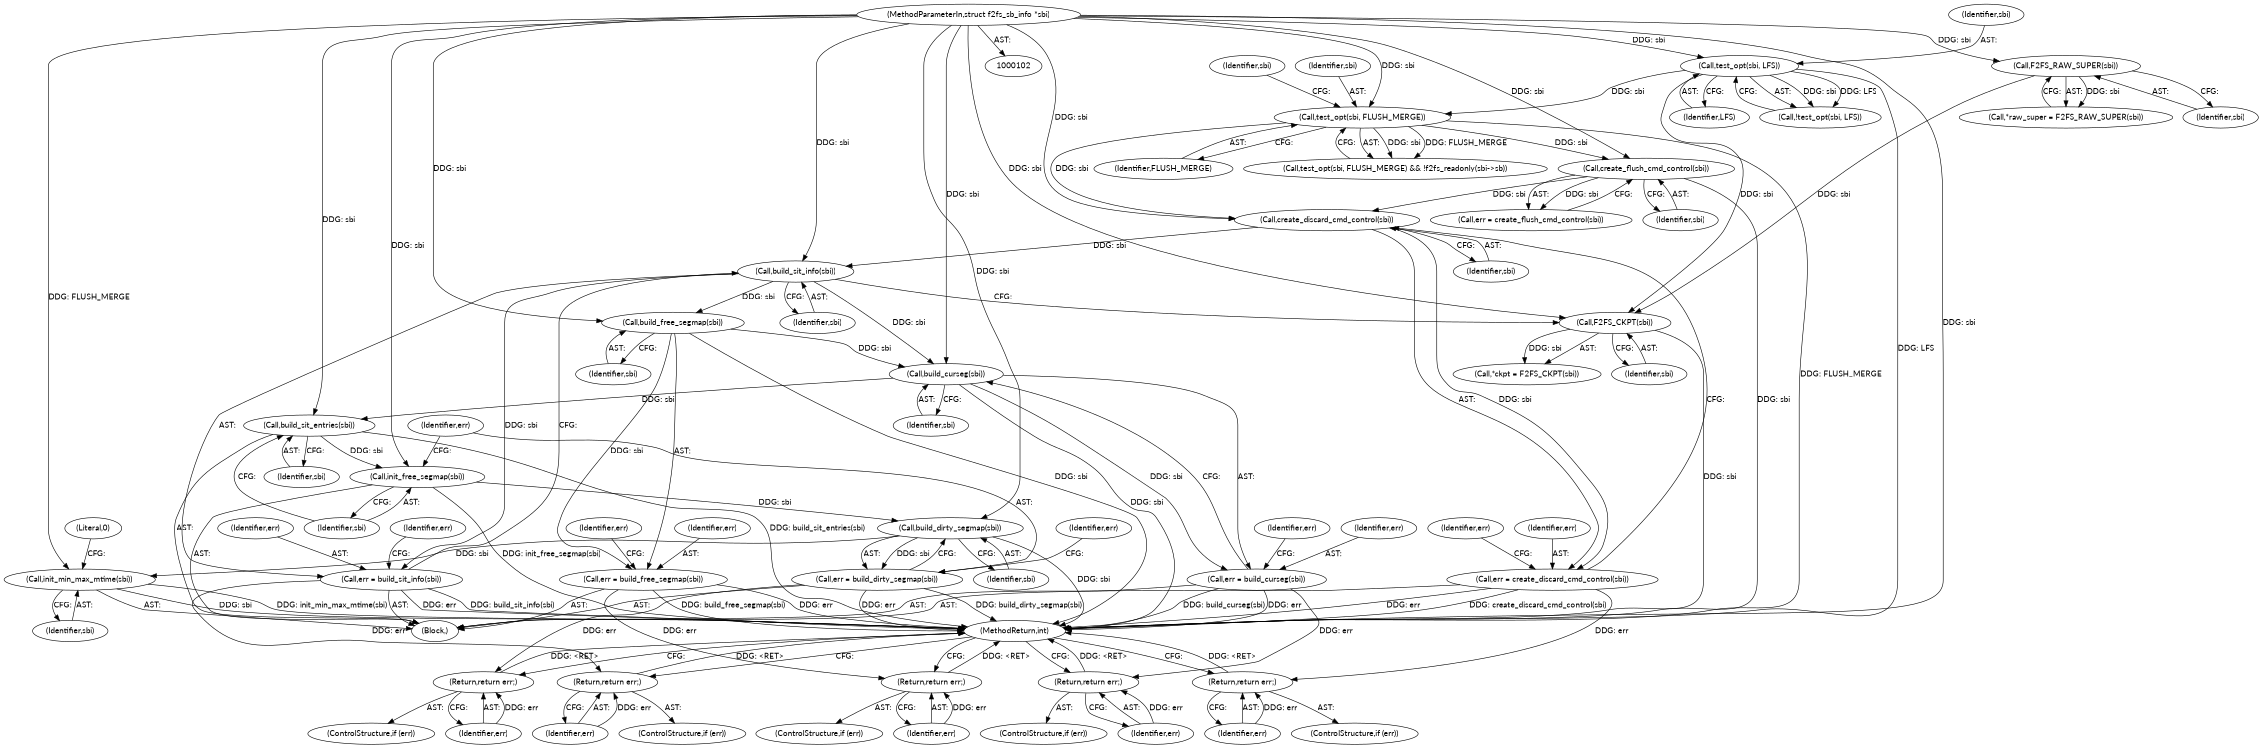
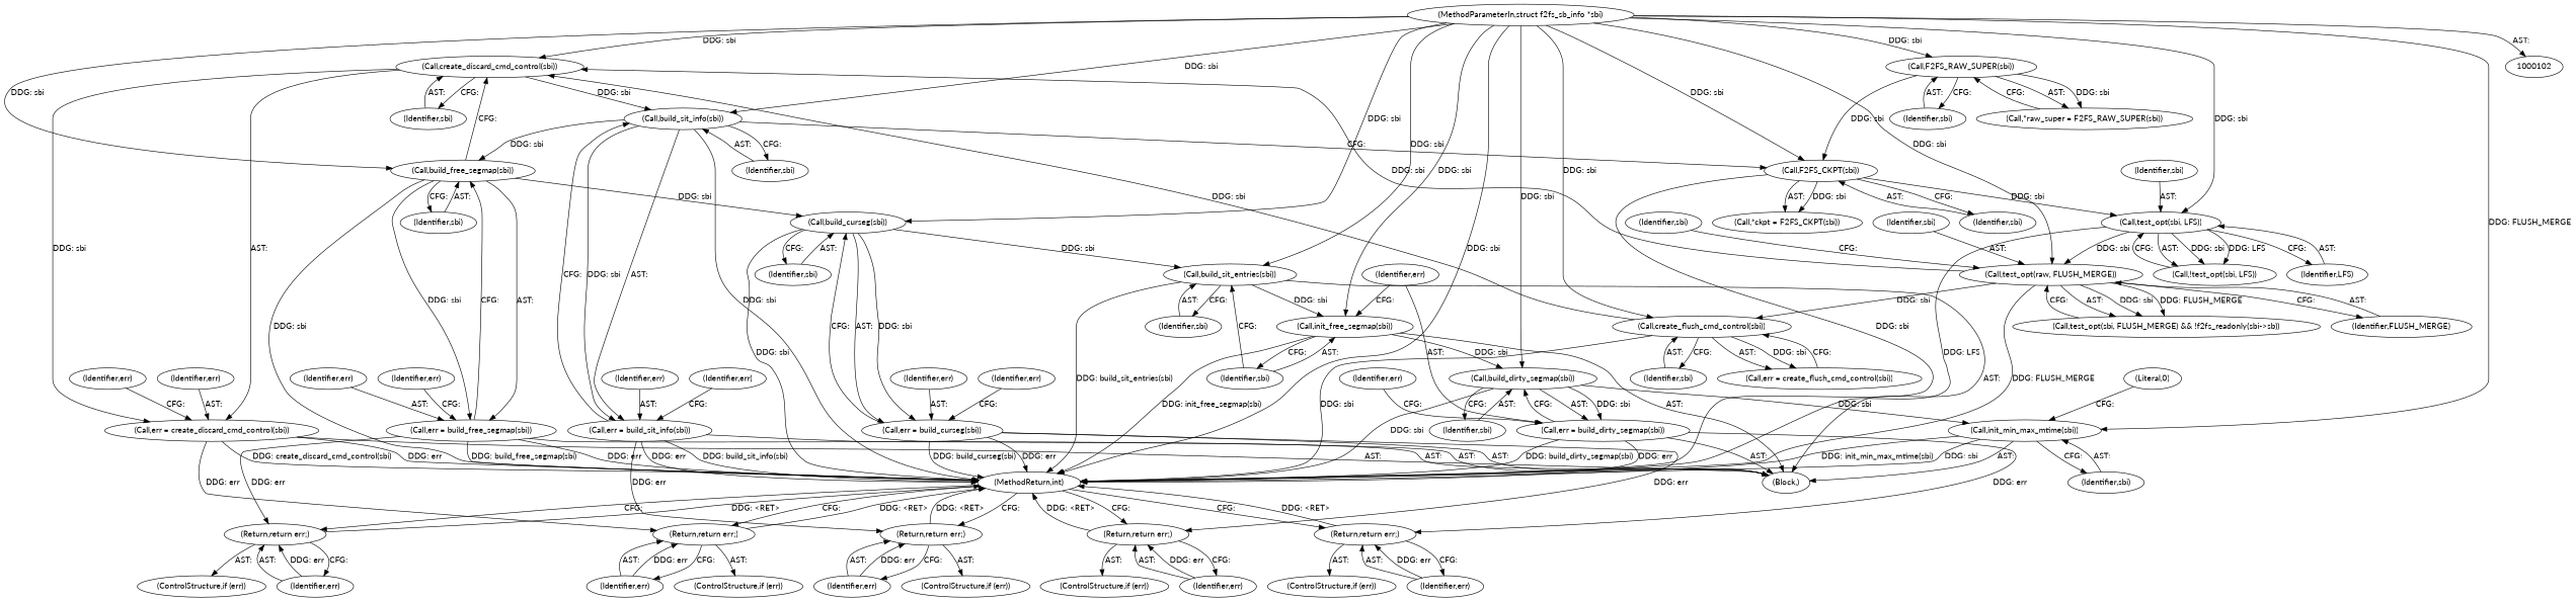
  digraph {
    fontname=Lato
    node [fontname=Lato]
    edge [fontname=Lato]
    n1 [label="(Call,create_discard_cmd_control(sbi))"]
    n2 [label="(Call,err = create_discard_cmd_control(sbi))"]
    n3 [label="(Call,build_sit_info(sbi))"]
    n4 [label="(Identifier,sbi)"]
    n5 [label="(MethodReturn,int)"]
    n6 [label="(Return,return err;)"]
    n7 [label="(Block,)"]
    n8 [label="(Call,F2FS_CKPT(sbi))"]
    n9 [label="(Call,build_free_segmap(sbi))"]
    n10 [label="(Call,err = build_sit_info(sbi))"]
    n11 [label="(Identifier,sbi)"]
    n12 [label="(Return,return err;)"]
    n13 [label="(Return,return err;)"]
    n14 [label="(Return,return err;)"]
    n15 [label="(Return,return err;)"]
    n16 [label="(Call,create_flush_cmd_control(sbi))"]
    n17 [label="(Call,err = create_flush_cmd_control(sbi))"]
    n18 [label="(Identifier,sbi)"]
-   n19 [label="(Call,test_opt(sbi, FLUSH_MERGE))"]
+   n19 [label="(Call,test_opt(raw, FLUSH_MERGE))"]
    n20 [label="(Call,test_opt(sbi, FLUSH_MERGE) && !f2fs_readonly(sbi->sb))"]
    n21 [label="(Identifier,FLUSH_MERGE)"]
    n22 [label="(Call,test_opt(sbi, LFS))"]
    n23 [label="(Call,!test_opt(sbi, LFS))"]
    n24 [label="(Identifier,LFS)"]
    n25 [label="(Identifier,sbi)"]
    n26 [label="(Call,*ckpt = F2FS_CKPT(sbi))"]
    n27 [label="(Call,F2FS_RAW_SUPER(sbi))"]
    n28 [label="(Identifier,sbi)"]
    n29 [label="(Call,*raw_super = F2FS_RAW_SUPER(sbi))"]
    n30 [label="(MethodParameterIn,struct f2fs_sb_info *sbi)"]
    n31 [label="(Call,build_curseg(sbi))"]
    n32 [label="(Call,build_sit_entries(sbi))"]
    n33 [label="(Call,init_free_segmap(sbi))"]
    n34 [label="(Call,build_dirty_segmap(sbi))"]
    n35 [label="(Call,init_min_max_mtime(sbi))"]
    1000102
    n37 [label="(Call,err = build_free_segmap(sbi))"]
    n38 [label="(Identifier,sbi)"]
    n39 [label="(Call,err = build_curseg(sbi))"]
    n40 [label="(Identifier,sbi)"]
    n41 [label="(Identifier,sbi)"]
    n42 [label="(Identifier,sbi)"]
    n43 [label="(Call,err = build_dirty_segmap(sbi))"]
    n44 [label="(Identifier,sbi)"]
    n45 [label="(Identifier,sbi)"]
    n46 [label="(Identifier,err)"]
    n47 [label="(ControlStructure,if (err))"]
    n48 [label="(Identifier,err)"]
    n49 [label="(ControlStructure,if (err))"]
    n50 [label="(ControlStructure,if (err))"]
    n51 [label="(Identifier,err)"]
    n52 [label="(ControlStructure,if (err))"]
    n53 [label="(Identifier,err)"]
    n54 [label="(ControlStructure,if (err))"]
    n55 [label="(Identifier,err)"]
    n56 [label="(Identifier,sbi)"]
    n57 [label="(Identifier,err)"]
    n58 [label="(Identifier,err)"]
    n59 [label="(Identifier,err)"]
    n60 [label="(Identifier,err)"]
    n61 [label="(Identifier,err)"]
    n62 [label="(Identifier,sbi)"]
    n63 [label="(Identifier,err)"]
    n64 [label="(Identifier,err)"]
    n65 [label="(Literal,0)"]
    n66 [label="(Identifier,sbi)"]
    n67 [label="(Identifier,err)"]
    n68 [label="(Identifier,err)"]
    n69 [label="(Identifier,err)"]
    n1 -> n2 [label="AST: "]
    n1 -> n2 [label="DDG: sbi"]
    n1 -> n3 [label="DDG: sbi"]
    n1 -> n4 [label="CFG: "]
-   n2 -> n1 [label="CFG: "]
+   n9 -> n1 [label="CFG: "]
    n2 -> n5 [label="DDG: err"]
    n2 -> n5 [label="DDG: create_discard_cmd_control(sbi)"]
    n2 -> n6 [label="DDG: err"]
    n2 -> n7 [label="AST: "]
-   n3 -> n31 [label="DDG: sbi"]
+   n3 -> n5 [label="DDG: sbi"]
    n3 -> n8 [label="CFG: "]
    n3 -> n9 [label="DDG: sbi"]
    n3 -> n10 [label="AST: "]
    n3 -> n10 [label="DDG: sbi"]
    n3 -> n11 [label="CFG: "]
    n4 -> n1 [label="AST: "]
    n5 -> n6 [label="CFG: "]
    n5 -> n12 [label="CFG: "]
    n5 -> n13 [label="CFG: "]
    n5 -> n14 [label="CFG: "]
    n5 -> n15 [label="CFG: "]
    n6 -> n5 [label="DDG: <RET>"]
    n6 -> n46 [label="CFG: "]
    n6 -> n47 [label="AST: "]
    n8 -> n5 [label="DDG: sbi"]
-   n22 -> n8 [label="DDG: sbi"]
+   n8 -> n22 [label="DDG: sbi"]
    n8 -> n25 [label="CFG: "]
    n8 -> n26 [label="AST: "]
    n8 -> n26 [label="DDG: sbi"]
    n9 -> n5 [label="DDG: sbi"]
    n9 -> n31 [label="DDG: sbi"]
    n9 -> n37 [label="AST: "]
    n9 -> n37 [label="DDG: sbi"]
    n9 -> n38 [label="CFG: "]
    n10 -> n3 [label="CFG: "]
    n10 -> n5 [label="DDG: build_sit_info(sbi)"]
    n10 -> n5 [label="DDG: err"]
    n10 -> n7 [label="AST: "]
    n10 -> n12 [label="DDG: err"]
    n11 -> n3 [label="AST: "]
    n12 -> n5 [label="DDG: <RET>"]
    n12 -> n48 [label="CFG: "]
    n12 -> n49 [label="AST: "]
    n13 -> n5 [label="DDG: <RET>"]
    n13 -> n50 [label="AST: "]
    n13 -> n51 [label="CFG: "]
    n14 -> n5 [label="DDG: <RET>"]
    n14 -> n52 [label="AST: "]
    n14 -> n53 [label="CFG: "]
    n15 -> n5 [label="DDG: <RET>"]
    n15 -> n54 [label="AST: "]
    n15 -> n55 [label="CFG: "]
    n16 -> n1 [label="DDG: sbi"]
    n16 -> n5 [label="DDG: sbi"]
    n16 -> n17 [label="AST: "]
    n16 -> n17 [label="DDG: sbi"]
    n16 -> n18 [label="CFG: "]
    n17 -> n16 [label="CFG: "]
    n18 -> n16 [label="AST: "]
    n19 -> n1 [label="DDG: sbi"]
    n19 -> n5 [label="DDG: FLUSH_MERGE"]
    n19 -> n16 [label="DDG: sbi"]
    n19 -> n20 [label="AST: "]
    n19 -> n20 [label="DDG: sbi"]
    n19 -> n20 [label="DDG: FLUSH_MERGE"]
    n19 -> n21 [label="CFG: "]
    n20 -> n19 [label="CFG: "]
    n21 -> n19 [label="AST: "]
    n22 -> n5 [label="DDG: LFS"]
    n22 -> n19 [label="DDG: sbi"]
    n22 -> n23 [label="AST: "]
    n22 -> n23 [label="DDG: sbi"]
    n22 -> n23 [label="DDG: LFS"]
    n22 -> n24 [label="CFG: "]
    n23 -> n22 [label="CFG: "]
    n24 -> n22 [label="AST: "]
    n25 -> n8 [label="AST: "]
    n27 -> n8 [label="DDG: sbi"]
    n27 -> n28 [label="CFG: "]
    n27 -> n29 [label="AST: "]
    n27 -> n29 [label="DDG: sbi"]
    n28 -> n27 [label="AST: "]
    n29 -> n27 [label="CFG: "]
    n30 -> n1 [label="DDG: sbi"]
    n30 -> n3 [label="DDG: sbi"]
    n30 -> n5 [label="DDG: sbi"]
    n30 -> n8 [label="DDG: sbi"]
    n30 -> n9 [label="DDG: sbi"]
    n30 -> n16 [label="DDG: sbi"]
    n30 -> n19 [label="DDG: sbi"]
    n30 -> n22 [label="DDG: sbi"]
    n30 -> n27 [label="DDG: sbi"]
    n30 -> n31 [label="DDG: sbi"]
    n30 -> n32 [label="DDG: sbi"]
    n30 -> n33 [label="DDG: sbi"]
    n30 -> n34 [label="DDG: sbi"]
    n30 -> n35 [label="DDG: FLUSH_MERGE"]
    n30 -> 1000102 [label="AST: "]
    n31 -> n5 [label="DDG: sbi"]
    n31 -> n32 [label="DDG: sbi"]
    n31 -> n39 [label="AST: "]
    n31 -> n39 [label="DDG: sbi"]
    n31 -> n40 [label="CFG: "]
    n32 -> n5 [label="DDG: build_sit_entries(sbi)"]
    n32 -> n7 [label="AST: "]
    n32 -> n33 [label="DDG: sbi"]
    n32 -> n41 [label="CFG: "]
    n33 -> n5 [label="DDG: init_free_segmap(sbi)"]
    n33 -> n7 [label="AST: "]
    n33 -> n34 [label="DDG: sbi"]
    n33 -> n42 [label="CFG: "]
    n34 -> n5 [label="DDG: sbi"]
    n34 -> n35 [label="DDG: sbi"]
    n34 -> n43 [label="AST: "]
    n34 -> n43 [label="DDG: sbi"]
    n34 -> n44 [label="CFG: "]
    n35 -> n5 [label="DDG: init_min_max_mtime(sbi)"]
    n35 -> n5 [label="DDG: sbi"]
    n35 -> n7 [label="AST: "]
    n35 -> n45 [label="CFG: "]
    n37 -> n5 [label="DDG: build_free_segmap(sbi)"]
    n37 -> n5 [label="DDG: err"]
    n37 -> n7 [label="AST: "]
+   n37 -> n9 [label="CFG: "]
    n37 -> n13 [label="DDG: err"]
    n38 -> n9 [label="AST: "]
    n39 -> n5 [label="DDG: build_curseg(sbi)"]
    n39 -> n5 [label="DDG: err"]
    n39 -> n7 [label="AST: "]
    n39 -> n14 [label="DDG: err"]
    n39 -> n31 [label="CFG: "]
    n40 -> n31 [label="AST: "]
    n41 -> n32 [label="AST: "]
    n42 -> n32 [label="CFG: "]
    n42 -> n33 [label="AST: "]
    n43 -> n5 [label="DDG: err"]
    n43 -> n5 [label="DDG: build_dirty_segmap(sbi)"]
    n43 -> n7 [label="AST: "]
    n43 -> n15 [label="DDG: err"]
    n43 -> n34 [label="CFG: "]
    n44 -> n34 [label="AST: "]
    n45 -> n35 [label="AST: "]
    n46 -> n6 [label="AST: "]
    n46 -> n6 [label="DDG: err"]
    n48 -> n12 [label="AST: "]
    n48 -> n12 [label="DDG: err"]
    n51 -> n13 [label="AST: "]
    n51 -> n13 [label="DDG: err"]
    n53 -> n14 [label="AST: "]
    n53 -> n14 [label="DDG: err"]
    n55 -> n15 [label="AST: "]
    n55 -> n15 [label="DDG: err"]
    n56 -> n19 [label="AST: "]
    n57 -> n37 [label="CFG: "]
    n58 -> n33 [label="CFG: "]
    n58 -> n43 [label="AST: "]
    n59 -> n2 [label="CFG: "]
    n60 -> n10 [label="AST: "]
    n61 -> n2 [label="AST: "]
    n62 -> n19 [label="CFG: "]
    n63 -> n39 [label="CFG: "]
    n64 -> n39 [label="AST: "]
    n65 -> n35 [label="CFG: "]
    n66 -> n22 [label="AST: "]
    n67 -> n10 [label="CFG: "]
    n68 -> n37 [label="AST: "]
    n69 -> n43 [label="CFG: "]
  }
